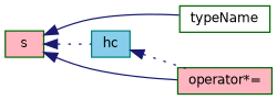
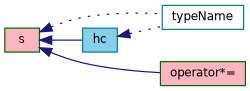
  digraph {
    fontname="DejaVu Sans"
    rankdir=LR
    node [color=darkgreen fillcolor=lightpink fontname="DejaVu Sans" fontsize=10 shape=record style=filled]
    edge [color=midnightblue dir=back fontname="DejaVu Sans" fontsize=10 labelfontname=FreeSans labelfontsize=10 style=solid]
    n1 [fontcolor=black height=0.2 label=s width=0.4]
    n2 [color=teal fillcolor=skyblue height=0.2 label=hc width=0.4]
-   n3 [fillcolor=white height=0.2 label=typeName width=0.4]
+   n3 [color=teal fillcolor=white height=0.2 label=typeName width=0.4]
    n4 [height=0.2 label="operator*=" width=0.4]
-   n1 -> n2 [style=dotted]
-   n1 -> n3
+   n1 -> n2
+   n1 -> n3 [style=dotted]
    n1 -> n4
-   n2 -> n4 [style=dotted]
+   n2 -> n3 [style=dotted]
  }
